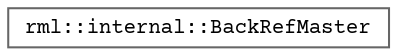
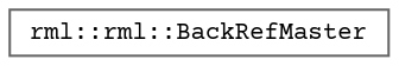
  digraph {
    rankdir=TB
    fontname="Courier Prime"
-   n1 [color=grey40 fillcolor=white fontname="Courier Prime" fontsize=10 height=0.2 label="rml::internal::BackRefMaster" shape=box style=filled width=0.4]
+   n1 [color=grey40 fillcolor=white fontname="Courier Prime" fontsize=10 height=0.2 label="rml::rml::BackRefMaster" shape=box style=filled width=0.4]
  }
